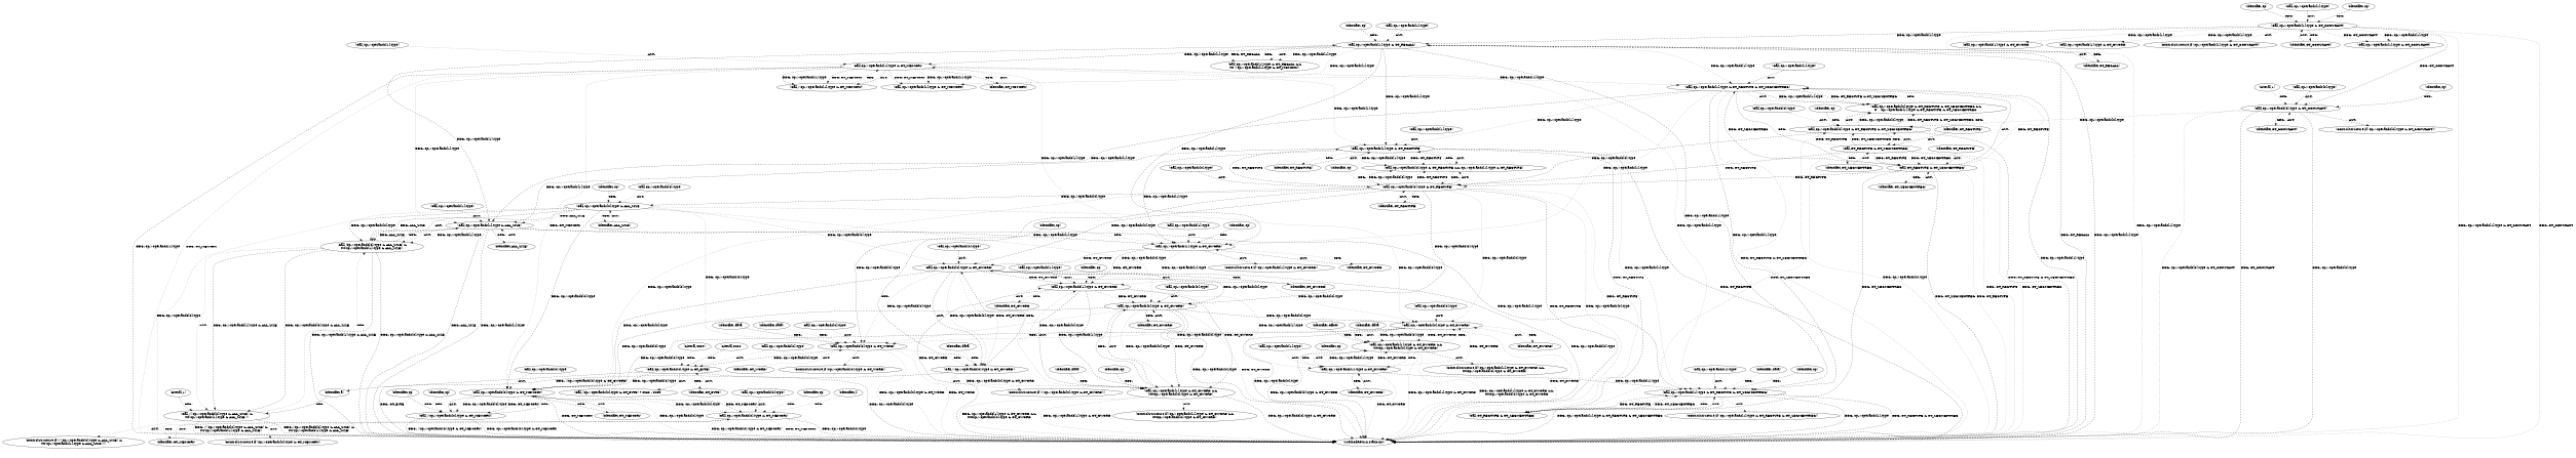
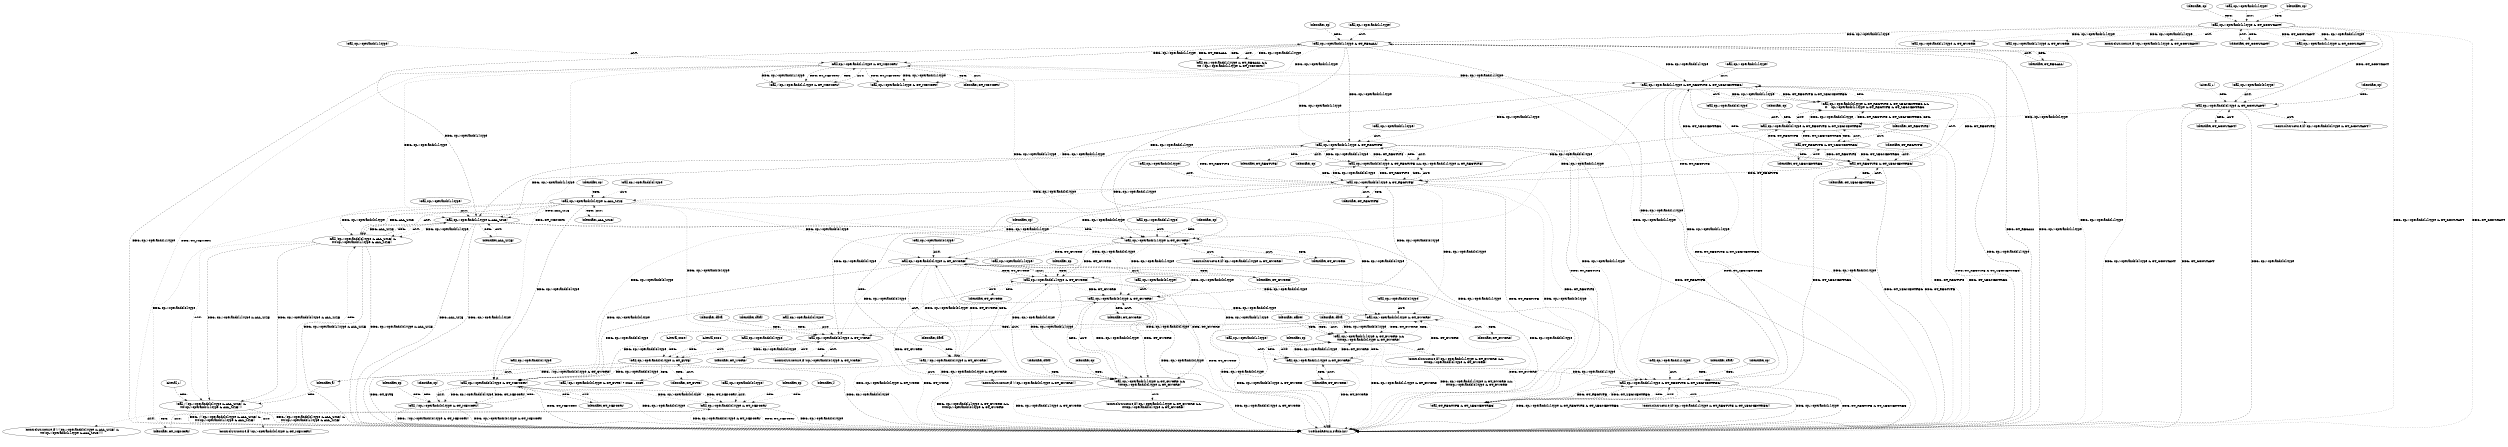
  digraph {
    edge [style=dashed]
    n1 [label="(Call,op->operands[1].type & ALL_SIZE)"]
    n2 [label="(Call,(op->operands[0].type & ALL_SIZE) &\n\t\t\t(op->operands[1].type & ALL_SIZE))"]
    n3 [label="(Call,op->operands[1].type & OT_QWORD)"]
    n4 [label="(Call,op->operands[1].type & OT_REGTYPE & OT_SEGMENTREG)"]
    n5 [label="(MethodReturn,static int)"]
    n6 [label="(Identifier,ALL_SIZE)"]
    n7 [label="(Call,!((op->operands[0].type & ALL_SIZE) &\n\t\t\t(op->operands[1].type & ALL_SIZE)))"]
    n8 [label="(Call,op->operands[0].type & OT_QWORD)"]
    n9 [label="(Call,op->operands[1].type & OT_QWORD)"]
    n10 [label="(Identifier,OT_QWORD)"]
    n11 [label="(ControlStructure,if (op->operands[1].type & OT_QWORD))"]
    n12 [label="(Call,OT_REGTYPE & OT_SEGMENTREG)"]
    n13 [label="(ControlStructure,if (op->operands[1].type & OT_REGTYPE & OT_SEGMENTREG))"]
    n14 [label="(Call,op->operands[1].type & OT_MEMORY)"]
    n15 [label="(Call,op->operands[1].type & OT_REGTYPE & OT_SEGMENTREG)"]
    n16 [label="(Call,op->operands[1].type & OT_REGTYPE)"]
    n17 [label="(Call,op->operands[0].type & OT_MEMORY)"]
    n18 [label="(Call,!(op->operands[1].type & OT_MEMORY))"]
    n19 [label="(Call,op->operands[1].type & OT_MEMORY)"]
    n20 [label="(Identifier,OT_MEMORY)"]
    n21 [label="(Call,OT_REGTYPE & OT_SEGMENTREG)"]
    n22 [label="(Call,op->operands[0].type & OT_REGTYPE & OT_SEGMENTREG &&\n\t\t    op->operands[1].type & OT_REGTYPE & OT_SEGMENTREG)"]
    n23 [label="(Call,op->operands[0].type & OT_REGTYPE && op->operands[1].type & OT_REGTYPE)"]
    n24 [label="(Identifier,OT_REGTYPE)"]
    n25 [label="(Call,!(op->operands[0].type & OT_MEMORY))"]
    n26 [label="(Call,op->operands[0].type & OT_MEMORY)"]
    n27 [label="(Identifier,OT_MEMORY)"]
    n28 [label="(Call,op->operands[1].type & OT_REGALL)"]
    n29 [label="(Identifier,OT_REGALL)"]
    n30 [label="(Call,op->operands[1].type & OT_REGALL &&\n\t\t\t !(op->operands[1].type & OT_MEMORY))"]
    n31 [label="(Call,op->operands[1].type & OT_CONSTANT)"]
    n32 [label="(Call,op->operands[0].type & OT_CONSTANT)"]
    n33 [label="(Call,op->operands[1].type & OT_QWORD)"]
    n34 [label="(Call,op->operands[1].type & OT_QWORD)"]
    n35 [label="(ControlStructure,if (op->operands[1].type & OT_CONSTANT))"]
    n36 [label="(Identifier,OT_CONSTANT)"]
    n37 [label="(Call,op->operands[1].type & OT_CONSTANT)"]
    n38 [label="(Call,op->operands[0].type & OT_REGTYPE & OT_SEGMENTREG)"]
    n39 [label="(ControlStructure,if (op->operands[0].type & OT_CONSTANT))"]
    n40 [label="(Identifier,OT_CONSTANT)"]
    n41 [label="(Call,op->operands[0].type & OT_REGTYPE)"]
    n42 [label="(Identifier,OT_SEGMENTREG)"]
    n43 [label="(Call,op->operands[0].type & ALL_SIZE)"]
    n44 [label="(Call,op->operands[0].type & OT_QWORD)"]
    n45 [label="(Call,op->operands[0].type & OT_DWORD)"]
    n46 [label="(Call,op->operands[0].type & OT_WORD)"]
    n47 [label="(Identifier,OT_REGTYPE)"]
    n48 [label="(Call,OT_REGTYPE & OT_SEGMENTREG)"]
    n49 [label="(Identifier,OT_SEGMENTREG)"]
    n50 [label="(Identifier,ALL_SIZE)"]
    n51 [label="(Call,!(op->operands[0].type & OT_QWORD))"]
    n52 [label="(Identifier,OT_QWORD)"]
    n53 [label="(Call,op->operands[1].type & OT_QWORD &&\n\t\t\t\top->operands[0].type & OT_QWORD)"]
    n54 [label="(Identifier,OT_QWORD)"]
    n55 [label="(Call,op->operands[1].type & OT_DWORD &&\n\t\t\t\top->operands[0].type & OT_DWORD)"]
    n56 [label="(Identifier,OT_DWORD)"]
    n57 [label="(Call,op->operands[0].type & OT_BYTE)"]
    n58 [label="(ControlStructure,if (op->operands[0].type & OT_WORD))"]
    n59 [label="(Identifier,OT_WORD)"]
    n60 [label="(ControlStructure,if (!((op->operands[0].type & ALL_SIZE) &\n\t\t\t(op->operands[1].type & ALL_SIZE))))"]
    n61 [label="(Call,op->operands[1].type & OT_DWORD)"]
    n62 [label="(Identifier,OT_QWORD)"]
    n63 [label="(ControlStructure,if (!(op->operands[0].type & OT_QWORD)))"]
    n64 [label="(Identifier,a)"]
    n65 [label="(ControlStructure,if (op->operands[1].type & OT_QWORD &&\n\t\t\t\top->operands[0].type & OT_QWORD))"]
    n66 [label="(Identifier,OT_DWORD)"]
    n67 [label="(ControlStructure,if (op->operands[1].type & OT_DWORD &&\n\t\t\t\top->operands[0].type & OT_DWORD))"]
    n68 [label="(Identifier,OT_BYTE)"]
    n69 [label="(Call,(op->operands[0].type & OT_BYTE) ? 0x88 : 0x89)"]
    n70 [label="(Identifier,OT_MEMORY)"]
    n71 [label="(ControlStructure,if (op->operands[0].type & OT_MEMORY))"]
    n72 [label="(Identifier,op)"]
    n73 [label="(Call,op->operands[0].type)"]
    n74 [label="(Identifier,OT_REGTYPE)"]
    n75 [label="(Call,op->operands[0].type)"]
    n76 [label="(Identifier,op)"]
    n77 [label="(Identifier,data)"]
    n78 [label="(Literal,1)"]
    n79 [label="(Identifier,data)"]
    n80 [label="(Identifier,op)"]
    n81 [label="(Identifier,op)"]
    n82 [label="(Identifier,OT_REGTYPE)"]
    n83 [label="(Call,op->operands[1].type)"]
    n84 [label="(Call,op->operands[1].type)"]
    n85 [label="(Identifier,op)"]
    n86 [label="(Identifier,op)"]
    n87 [label="(Identifier,op)"]
    n88 [label="(Call,op->operands[0].type)"]
    n89 [label="(Identifier,data)"]
    n90 [label="(Identifier,op)"]
    n91 [label="(Call,op->operands[1].type)"]
    n92 [label="(Call,op->operands[1].type)"]
    n93 [label="(Call,op->operands[1].type)"]
    n94 [label="(Call,op->operands[1].type)"]
    n95 [label="(Identifier,op)"]
    n96 [label="(Call,op->operands[0].type)"]
    n97 [label="(Identifier,data)"]
    n98 [label="(Call,op->operands[1].type)"]
    n99 [label="(Call,op->operands[0].type)"]
    n100 [label="(Identifier,data)"]
    n101 [label="(Identifier,op)"]
    n102 [label="(Identifier,op)"]
    n103 [label="(Call,op->operands[0].type)"]
    n104 [label="(Call,op->operands[1].type)"]
    n105 [label="(Call,op->operands[0].type)"]
    n106 [label="(Identifier,op)"]
    n107 [label="(Call,op->operands[1].type)"]
    n108 [label="(Literal,0x89)"]
    n109 [label="(Call,op->operands[0].type)"]
    n110 [label="(Literal,1)"]
    n111 [label="(Identifier,data)"]
    n112 [label="(Identifier,offset)"]
    n113 [label="(Identifier,op)"]
    n114 [label="(Call,op->operands[0].type)"]
    n115 [label="(Call,op->operands[1].type)"]
    n116 [label="(Literal,0x88)"]
    n117 [label="(Identifier,l)"]
    n118 [label="(Identifier,op)"]
    n119 [label="(Call,op->operands[0].type)"]
    n120 [label="(Identifier,op)"]
    n121 [label="(Call,op->operands[0].type)"]
    n122 [label="(Identifier,op)"]
    n1 -> n2 [label="AST: " style=dotted]
    n1 -> n2 [label="DDG: op->operands[1].type" style=dotted]
    n1 -> n2 [label="DDG: ALL_SIZE"]
    n1 -> n3 [label="DDG: op->operands[1].type"]
    n1 -> n4 [label="DDG: op->operands[1].type"]
    n1 -> n5 [label="DDG: ALL_SIZE"]
    n1 -> n5 [label="DDG: op->operands[1].type"]
    n1 -> n6 [label="CFG: "]
    n2 -> n1 [label="CFG: "]
    n2 -> n5 [label="DDG: op->operands[1].type & ALL_SIZE"]
    n2 -> n5 [label="DDG: op->operands[0].type & ALL_SIZE"]
    n2 -> n7 [label="AST: " style=dotted]
    n2 -> n7 [label="DDG: op->operands[0].type & ALL_SIZE"]
    n2 -> n7 [label="DDG: op->operands[1].type & ALL_SIZE"]
    n3 -> n8 [label="DDG: OT_QWORD"]
    n3 -> n9 [label="DDG: op->operands[1].type" style=dotted]
    n3 -> n9 [label="DDG: OT_QWORD"]
    n3 -> n10 [label="CFG: " style=dotted]
    n3 -> n11 [label="AST: "]
    n4 -> n5 [label="DDG: op->operands[1].type & OT_REGTYPE & OT_SEGMENTREG"]
    n4 -> n5 [label="DDG: op->operands[1].type"]
    n4 -> n5 [label="DDG: OT_REGTYPE & OT_SEGMENTREG"]
    n4 -> n12 [label="CFG: " style=dotted]
    n4 -> n13 [label="AST: " style=dotted]
    n6 -> n1 [label="AST: " style=dotted]
    n7 -> n2 [label="CFG: " style=dotted]
    n7 -> n5 [label="DDG: !((op->operands[0].type & ALL_SIZE) &\n\t\t\t(op->operands[1].type & ALL_SIZE))"]
    n7 -> n5 [label="DDG: (op->operands[0].type & ALL_SIZE) &\n\t\t\t(op->operands[1].type & ALL_SIZE)"]
    n7 -> n60 [label="AST: " style=dotted]
    n8 -> n5 [label="DDG: op->operands[0].type"]
    n8 -> n9 [label="DDG: OT_QWORD"]
    n8 -> n17 [label="DDG: op->operands[0].type"]
    n8 -> n44 [label="DDG: op->operands[0].type"]
    n8 -> n45 [label="DDG: op->operands[0].type" style=dotted]
    n8 -> n46 [label="DDG: op->operands[0].type" style=dotted]
    n8 -> n51 [label="AST: "]
    n8 -> n51 [label="DDG: op->operands[0].type" style=dotted]
    n8 -> n51 [label="DDG: OT_QWORD" style=dotted]
    n8 -> n52 [label="CFG: "]
    n9 -> n5 [label="DDG: OT_QWORD"]
    n9 -> n44 [label="DDG: OT_QWORD" style=dotted]
    n9 -> n53 [label="AST: "]
    n9 -> n53 [label="DDG: op->operands[1].type"]
    n9 -> n53 [label="DDG: OT_QWORD"]
    n9 -> n61 [label="DDG: op->operands[1].type" style=dotted]
    n9 -> n62 [label="CFG: " style=dotted]
    n10 -> n3 [label="AST: "]
    n12 -> n4 [label="AST: "]
    n12 -> n4 [label="DDG: OT_REGTYPE"]
    n12 -> n4 [label="DDG: OT_SEGMENTREG"]
    n14 -> n1 [label="DDG: op->operands[1].type" style=dotted]
    n14 -> n3 [label="DDG: op->operands[1].type" style=dotted]
    n14 -> n4 [label="DDG: op->operands[1].type" style=dotted]
    n14 -> n5 [label="DDG: op->operands[1].type"]
    n14 -> n5 [label="DDG: OT_MEMORY" style=dotted]
    n14 -> n15 [label="DDG: op->operands[1].type" style=dotted]
    n14 -> n16 [label="DDG: op->operands[1].type" style=dotted]
    n14 -> n17 [label="DDG: OT_MEMORY" style=dotted]
    n14 -> n18 [label="AST: "]
    n14 -> n18 [label="DDG: op->operands[1].type"]
    n14 -> n18 [label="DDG: OT_MEMORY"]
    n14 -> n19 [label="DDG: op->operands[1].type" style=dotted]
    n14 -> n19 [label="DDG: OT_MEMORY"]
    n14 -> n20 [label="CFG: "]
    n15 -> n1 [label="DDG: op->operands[1].type"]
    n15 -> n3 [label="DDG: op->operands[1].type" style=dotted]
    n15 -> n4 [label="DDG: op->operands[1].type"]
    n15 -> n5 [label="DDG: op->operands[1].type"]
    n15 -> n5 [label="DDG: OT_REGTYPE & OT_SEGMENTREG" style=dotted]
    n15 -> n16 [label="DDG: op->operands[1].type" style=dotted]
    n15 -> n21 [label="CFG: "]
    n15 -> n22 [label="AST: " style=dotted]
    n15 -> n22 [label="DDG: op->operands[1].type"]
    n15 -> n22 [label="DDG: OT_REGTYPE & OT_SEGMENTREG"]
    n16 -> n1 [label="DDG: op->operands[1].type"]
    n16 -> n3 [label="DDG: op->operands[1].type"]
    n16 -> n4 [label="DDG: op->operands[1].type" style=dotted]
    n16 -> n5 [label="DDG: OT_REGTYPE"]
    n16 -> n12 [label="DDG: OT_REGTYPE"]
    n16 -> n23 [label="AST: " style=dotted]
    n16 -> n23 [label="DDG: op->operands[1].type"]
    n16 -> n23 [label="DDG: OT_REGTYPE" style=dotted]
    n16 -> n24 [label="CFG: " style=dotted]
    n17 -> n5 [label="DDG: OT_MEMORY"]
    n17 -> n5 [label="DDG: op->operands[0].type" style=dotted]
    n17 -> n25 [label="AST: "]
    n17 -> n25 [label="DDG: op->operands[0].type" style=dotted]
    n17 -> n25 [label="DDG: OT_MEMORY"]
    n17 -> n26 [label="DDG: op->operands[0].type" style=dotted]
    n17 -> n26 [label="DDG: OT_MEMORY"]
    n17 -> n27 [label="CFG: "]
    n18 -> n14 [label="CFG: " style=dotted]
    n20 -> n14 [label="AST: " style=dotted]
    n21 -> n5 [label="DDG: OT_SEGMENTREG"]
    n21 -> n5 [label="DDG: OT_REGTYPE" style=dotted]
    n21 -> n12 [label="DDG: OT_SEGMENTREG"]
    n21 -> n15 [label="AST: "]
    n21 -> n15 [label="DDG: OT_REGTYPE" style=dotted]
    n21 -> n15 [label="DDG: OT_SEGMENTREG"]
    n21 -> n41 [label="DDG: OT_REGTYPE"]
    n21 -> n42 [label="CFG: " style=dotted]
    n22 -> n15 [label="CFG: " style=dotted]
    n22 -> n38 [label="CFG: " style=dotted]
    n23 -> n16 [label="CFG: "]
    n23 -> n41 [label="CFG: " style=dotted]
    n24 -> n16 [label="AST: "]
    n25 -> n5 [label="DDG: !(op->operands[0].type & OT_MEMORY)"]
    n25 -> n5 [label="DDG: op->operands[0].type & OT_MEMORY"]
    n25 -> n17 [label="CFG: "]
    n26 -> n5 [label="DDG: op->operands[0].type"]
    n26 -> n5 [label="DDG: op->operands[0].type & OT_MEMORY" style=dotted]
    n26 -> n5 [label="DDG: OT_MEMORY" style=dotted]
    n26 -> n70 [label="CFG: " style=dotted]
    n26 -> n71 [label="AST: " style=dotted]
    n27 -> n17 [label="AST: "]
    n28 -> n1 [label="DDG: op->operands[1].type"]
    n28 -> n3 [label="DDG: op->operands[1].type"]
    n28 -> n4 [label="DDG: op->operands[1].type"]
    n28 -> n5 [label="DDG: OT_REGALL"]
    n28 -> n5 [label="DDG: op->operands[1].type"]
    n28 -> n14 [label="DDG: op->operands[1].type"]
    n28 -> n15 [label="DDG: op->operands[1].type" style=dotted]
    n28 -> n16 [label="DDG: op->operands[1].type"]
    n28 -> n19 [label="DDG: op->operands[1].type" style=dotted]
    n28 -> n29 [label="CFG: "]
    n28 -> n30 [label="AST: " style=dotted]
    n28 -> n30 [label="DDG: op->operands[1].type" style=dotted]
    n28 -> n30 [label="DDG: OT_REGALL" style=dotted]
    n29 -> n28 [label="AST: "]
    n30 -> n28 [label="CFG: " style=dotted]
    n31 -> n5 [label="DDG: op->operands[1].type & OT_CONSTANT" style=dotted]
    n31 -> n5 [label="DDG: OT_CONSTANT" style=dotted]
    n31 -> n5 [label="DDG: op->operands[1].type" style=dotted]
    n31 -> n28 [label="DDG: op->operands[1].type"]
    n31 -> n32 [label="DDG: OT_CONSTANT"]
    n31 -> n33 [label="DDG: op->operands[1].type" style=dotted]
    n31 -> n34 [label="DDG: op->operands[1].type" style=dotted]
    n31 -> n35 [label="AST: " style=dotted]
    n31 -> n36 [label="CFG: "]
    n31 -> n37 [label="DDG: op->operands[1].type" style=dotted]
    n31 -> n37 [label="DDG: OT_CONSTANT" style=dotted]
    n32 -> n5 [label="DDG: op->operands[0].type & OT_CONSTANT" style=dotted]
    n32 -> n5 [label="DDG: OT_CONSTANT"]
    n32 -> n5 [label="DDG: op->operands[0].type"]
    n32 -> n38 [label="DDG: op->operands[0].type" style=dotted]
    n32 -> n39 [label="AST: "]
    n32 -> n40 [label="CFG: "]
    n36 -> n31 [label="AST: "]
    n38 -> n5 [label="DDG: OT_REGTYPE & OT_SEGMENTREG"]
    n38 -> n5 [label="DDG: op->operands[0].type" style=dotted]
    n38 -> n22 [label="AST: "]
    n38 -> n22 [label="DDG: op->operands[0].type"]
    n38 -> n22 [label="DDG: OT_REGTYPE & OT_SEGMENTREG"]
    n38 -> n41 [label="DDG: op->operands[0].type"]
    n38 -> n48 [label="CFG: "]
    n40 -> n32 [label="AST: " style=dotted]
    n41 -> n5 [label="DDG: OT_REGTYPE"]
    n41 -> n5 [label="DDG: op->operands[0].type" style=dotted]
    n41 -> n8 [label="DDG: op->operands[0].type"]
    n41 -> n12 [label="DDG: OT_REGTYPE" style=dotted]
    n41 -> n16 [label="DDG: OT_REGTYPE"]
    n41 -> n17 [label="DDG: op->operands[0].type" style=dotted]
    n41 -> n23 [label="AST: "]
    n41 -> n23 [label="DDG: op->operands[0].type"]
    n41 -> n23 [label="DDG: OT_REGTYPE" style=dotted]
    n41 -> n43 [label="DDG: op->operands[0].type"]
    n41 -> n44 [label="DDG: op->operands[0].type"]
    n41 -> n45 [label="DDG: op->operands[0].type" style=dotted]
    n41 -> n46 [label="DDG: op->operands[0].type"]
    n41 -> n47 [label="CFG: "]
    n42 -> n21 [label="AST: "]
    n43 -> n1 [label="DDG: ALL_SIZE" style=dotted]
    n43 -> n2 [label="AST: "]
    n43 -> n2 [label="DDG: op->operands[0].type"]
    n43 -> n2 [label="DDG: ALL_SIZE"]
    n43 -> n5 [label="DDG: op->operands[0].type" style=dotted]
    n43 -> n8 [label="DDG: op->operands[0].type" style=dotted]
    n43 -> n17 [label="DDG: op->operands[0].type"]
    n43 -> n44 [label="DDG: op->operands[0].type" style=dotted]
    n43 -> n45 [label="DDG: op->operands[0].type" style=dotted]
    n43 -> n46 [label="DDG: op->operands[0].type" style=dotted]
    n43 -> n50 [label="CFG: " style=dotted]
    n44 -> n5 [label="DDG: op->operands[0].type"]
    n44 -> n5 [label="DDG: OT_QWORD" style=dotted]
    n44 -> n17 [label="DDG: op->operands[0].type"]
    n44 -> n45 [label="DDG: op->operands[0].type"]
    n44 -> n46 [label="DDG: op->operands[0].type" style=dotted]
    n44 -> n53 [label="AST: "]
    n44 -> n53 [label="DDG: op->operands[0].type" style=dotted]
    n44 -> n53 [label="DDG: OT_QWORD"]
    n44 -> n54 [label="CFG: "]
    n45 -> n5 [label="DDG: OT_DWORD" style=dotted]
    n45 -> n5 [label="DDG: op->operands[0].type"]
    n45 -> n17 [label="DDG: op->operands[0].type"]
    n45 -> n46 [label="DDG: op->operands[0].type" style=dotted]
    n45 -> n55 [label="AST: " style=dotted]
    n45 -> n55 [label="DDG: op->operands[0].type"]
    n45 -> n55 [label="DDG: OT_DWORD" style=dotted]
    n45 -> n56 [label="CFG: " style=dotted]
    n46 -> n5 [label="DDG: OT_WORD" style=dotted]
    n46 -> n5 [label="DDG: op->operands[0].type & OT_WORD" style=dotted]
    n46 -> n57 [label="DDG: op->operands[0].type"]
    n46 -> n58 [label="AST: "]
-   n46 -> n51 [label="CFG: " style=dotted]
+   n46 -> n59 [label="CFG: " style=dotted]
    n47 -> n41 [label="AST: " style=dotted]
    n48 -> n5 [label="DDG: OT_REGTYPE" style=dotted]
    n48 -> n5 [label="DDG: OT_SEGMENTREG" style=dotted]
    n48 -> n12 [label="DDG: OT_SEGMENTREG" style=dotted]
    n48 -> n21 [label="DDG: OT_REGTYPE"]
    n48 -> n21 [label="DDG: OT_SEGMENTREG" style=dotted]
    n48 -> n38 [label="AST: " style=dotted]
    n48 -> n38 [label="DDG: OT_REGTYPE" style=dotted]
    n48 -> n38 [label="DDG: OT_SEGMENTREG"]
    n48 -> n41 [label="DDG: OT_REGTYPE"]
    n48 -> n49 [label="CFG: "]
    n49 -> n48 [label="AST: "]
    n50 -> n43 [label="AST: " style=dotted]
    n51 -> n8 [label="CFG: "]
    n51 -> n53 [label="DDG: op->operands[0].type & OT_QWORD" style=dotted]
    n51 -> n63 [label="AST: " style=dotted]
    n51 -> n64 [label="DDG: !(op->operands[0].type & OT_QWORD)"]
    n52 -> n8 [label="AST: "]
    n53 -> n5 [label="DDG: op->operands[0].type & OT_QWORD"]
    n53 -> n5 [label="DDG: op->operands[1].type & OT_QWORD &&\n\t\t\t\top->operands[0].type & OT_QWORD" style=dotted]
    n53 -> n5 [label="DDG: op->operands[1].type & OT_QWORD" style=dotted]
    n53 -> n9 [label="CFG: " style=dotted]
    n53 -> n44 [label="CFG: "]
    n53 -> n65 [label="AST: " style=dotted]
    n54 -> n44 [label="AST: "]
    n55 -> n5 [label="DDG: op->operands[1].type & OT_DWORD" style=dotted]
    n55 -> n5 [label="DDG: op->operands[1].type & OT_DWORD &&\n\t\t\t\top->operands[0].type & OT_DWORD" style=dotted]
    n55 -> n5 [label="DDG: op->operands[0].type & OT_DWORD"]
    n55 -> n45 [label="CFG: " style=dotted]
    n55 -> n61 [label="CFG: " style=dotted]
    n55 -> n67 [label="AST: "]
    n56 -> n45 [label="AST: " style=dotted]
    n57 -> n5 [label="DDG: OT_BYTE"]
    n57 -> n5 [label="DDG: op->operands[0].type"]
    n57 -> n17 [label="DDG: op->operands[0].type"]
    n57 -> n68 [label="CFG: " style=dotted]
-   n57 -> n69 [label="AST: "]
+   n57 -> n69 [label="CFG: "]
    n59 -> n46 [label="AST: " style=dotted]
    n61 -> n4 [label="DDG: op->operands[1].type"]
    n61 -> n5 [label="DDG: OT_DWORD" style=dotted]
    n61 -> n45 [label="DDG: OT_DWORD" style=dotted]
    n61 -> n55 [label="AST: "]
    n61 -> n55 [label="DDG: op->operands[1].type" style=dotted]
    n61 -> n55 [label="DDG: OT_DWORD" style=dotted]
    n61 -> n66 [label="CFG: "]
    n62 -> n9 [label="AST: " style=dotted]
    n64 -> n7 [label="CFG: "]
    n66 -> n61 [label="AST: "]
    n68 -> n57 [label="AST: " style=dotted]
    n70 -> n26 [label="AST: "]
    n72 -> n25 [label="CFG: " style=dotted]
    n73 -> n17 [label="AST: " style=dotted]
    n74 -> n48 [label="AST: "]
    n75 -> n41 [label="AST: "]
    n76 -> n32 [label="CFG: "]
    n77 -> n51 [label="CFG: " style=dotted]
    n78 -> n32 [label="CFG: " style=dotted]
    n79 -> n55 [label="CFG: "]
    n80 -> n61 [label="CFG: " style=dotted]
    n81 -> n9 [label="CFG: " style=dotted]
    n82 -> n21 [label="AST: "]
    n83 -> n9 [label="AST: "]
    n84 -> n1 [label="AST: " style=dotted]
    n85 -> n43 [label="CFG: " style=dotted]
    n86 -> n28 [label="CFG: "]
    n87 -> n3 [label="CFG: " style=dotted]
    n87 -> n51 [label="CFG: "]
    n88 -> n38 [label="AST: " style=dotted]
    n89 -> n53 [label="CFG: "]
    n90 -> n41 [label="CFG: " style=dotted]
    n91 -> n14 [label="AST: " style=dotted]
    n92 -> n16 [label="AST: " style=dotted]
    n93 -> n4 [label="AST: "]
    n94 -> n61 [label="AST: " style=dotted]
    n95 -> n25 [label="CFG: "]
    n96 -> n8 [label="AST: "]
    n97 -> n46 [label="CFG: "]
    n98 -> n15 [label="AST: "]
    n99 -> n26 [label="AST: "]
    n100 -> n4 [label="CFG: " style=dotted]
    n101 -> n38 [label="CFG: "]
    n102 -> n26 [label="CFG: " style=dotted]
    n103 -> n44 [label="AST: "]
    n104 -> n3 [label="AST: " style=dotted]
    n105 -> n43 [label="AST: " style=dotted]
    n106 -> n31 [label="CFG: "]
    n107 -> n31 [label="AST: "]
    n108 -> n57 [label="CFG: " style=dotted]
    n109 -> n32 [label="AST: "]
    n110 -> n7 [label="CFG: "]
    n111 -> n46 [label="CFG: " style=dotted]
    n112 -> n55 [label="CFG: "]
    n113 -> n3 [label="CFG: "]
    n114 -> n45 [label="AST: " style=dotted]
    n115 -> n28 [label="AST: " style=dotted]
    n116 -> n57 [label="CFG: "]
    n117 -> n26 [label="CFG: " style=dotted]
    n118 -> n53 [label="CFG: "]
    n119 -> n46 [label="AST: " style=dotted]
    n120 -> n31 [label="CFG: "]
    n121 -> n57 [label="AST: " style=dotted]
    n122 -> n4 [label="CFG: "]
  }
